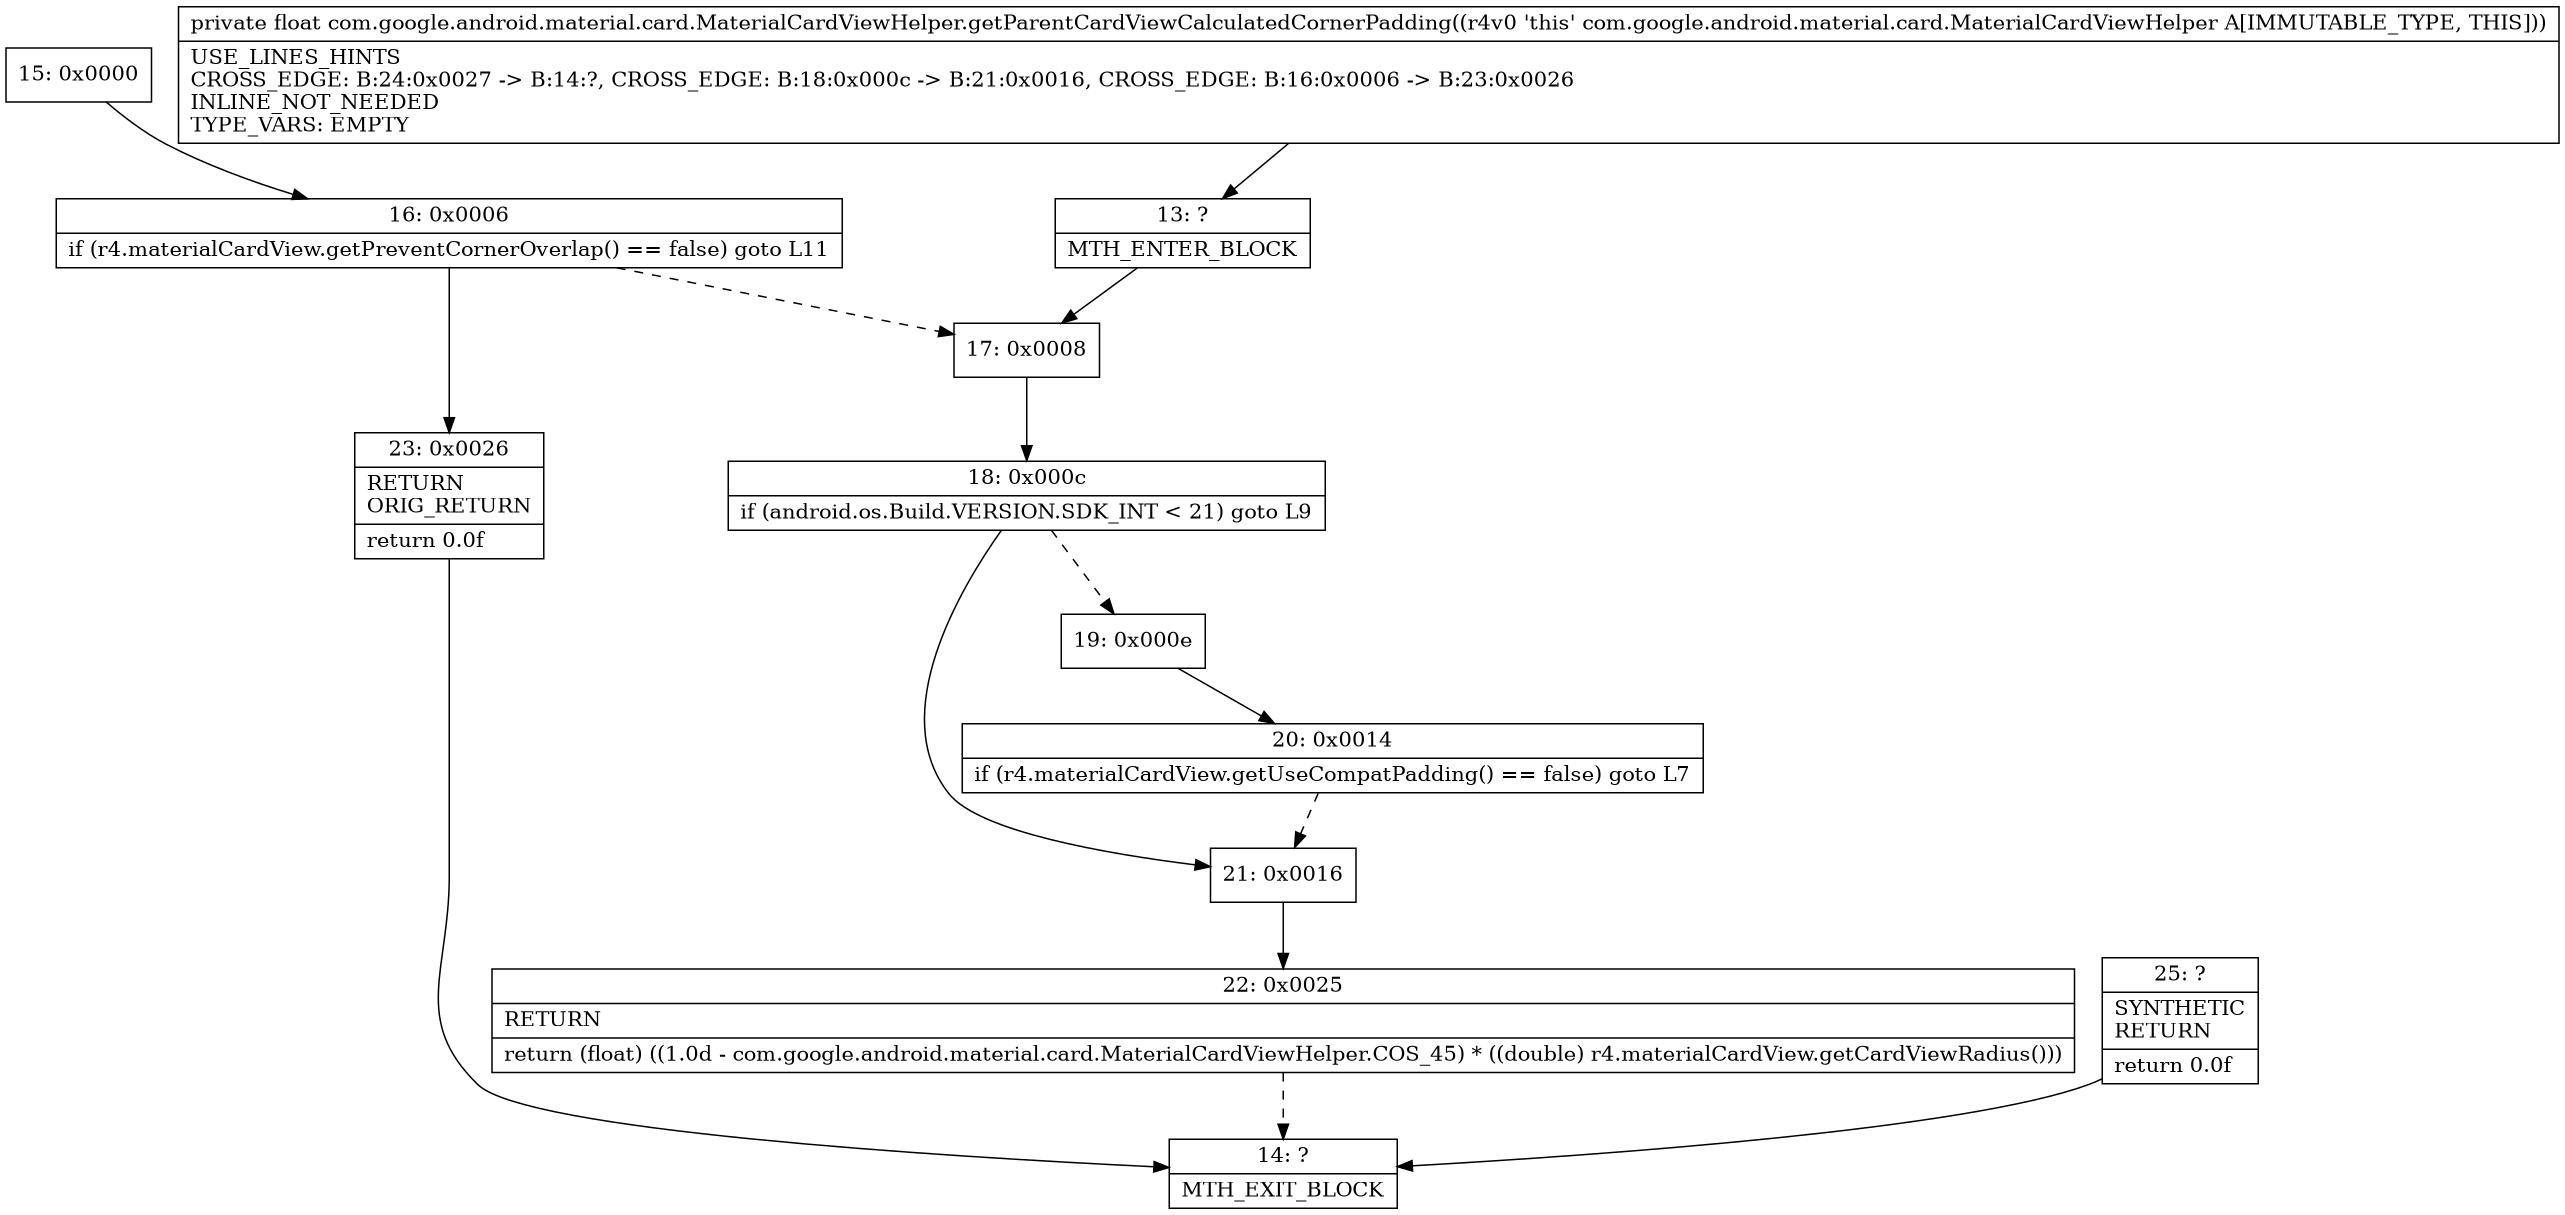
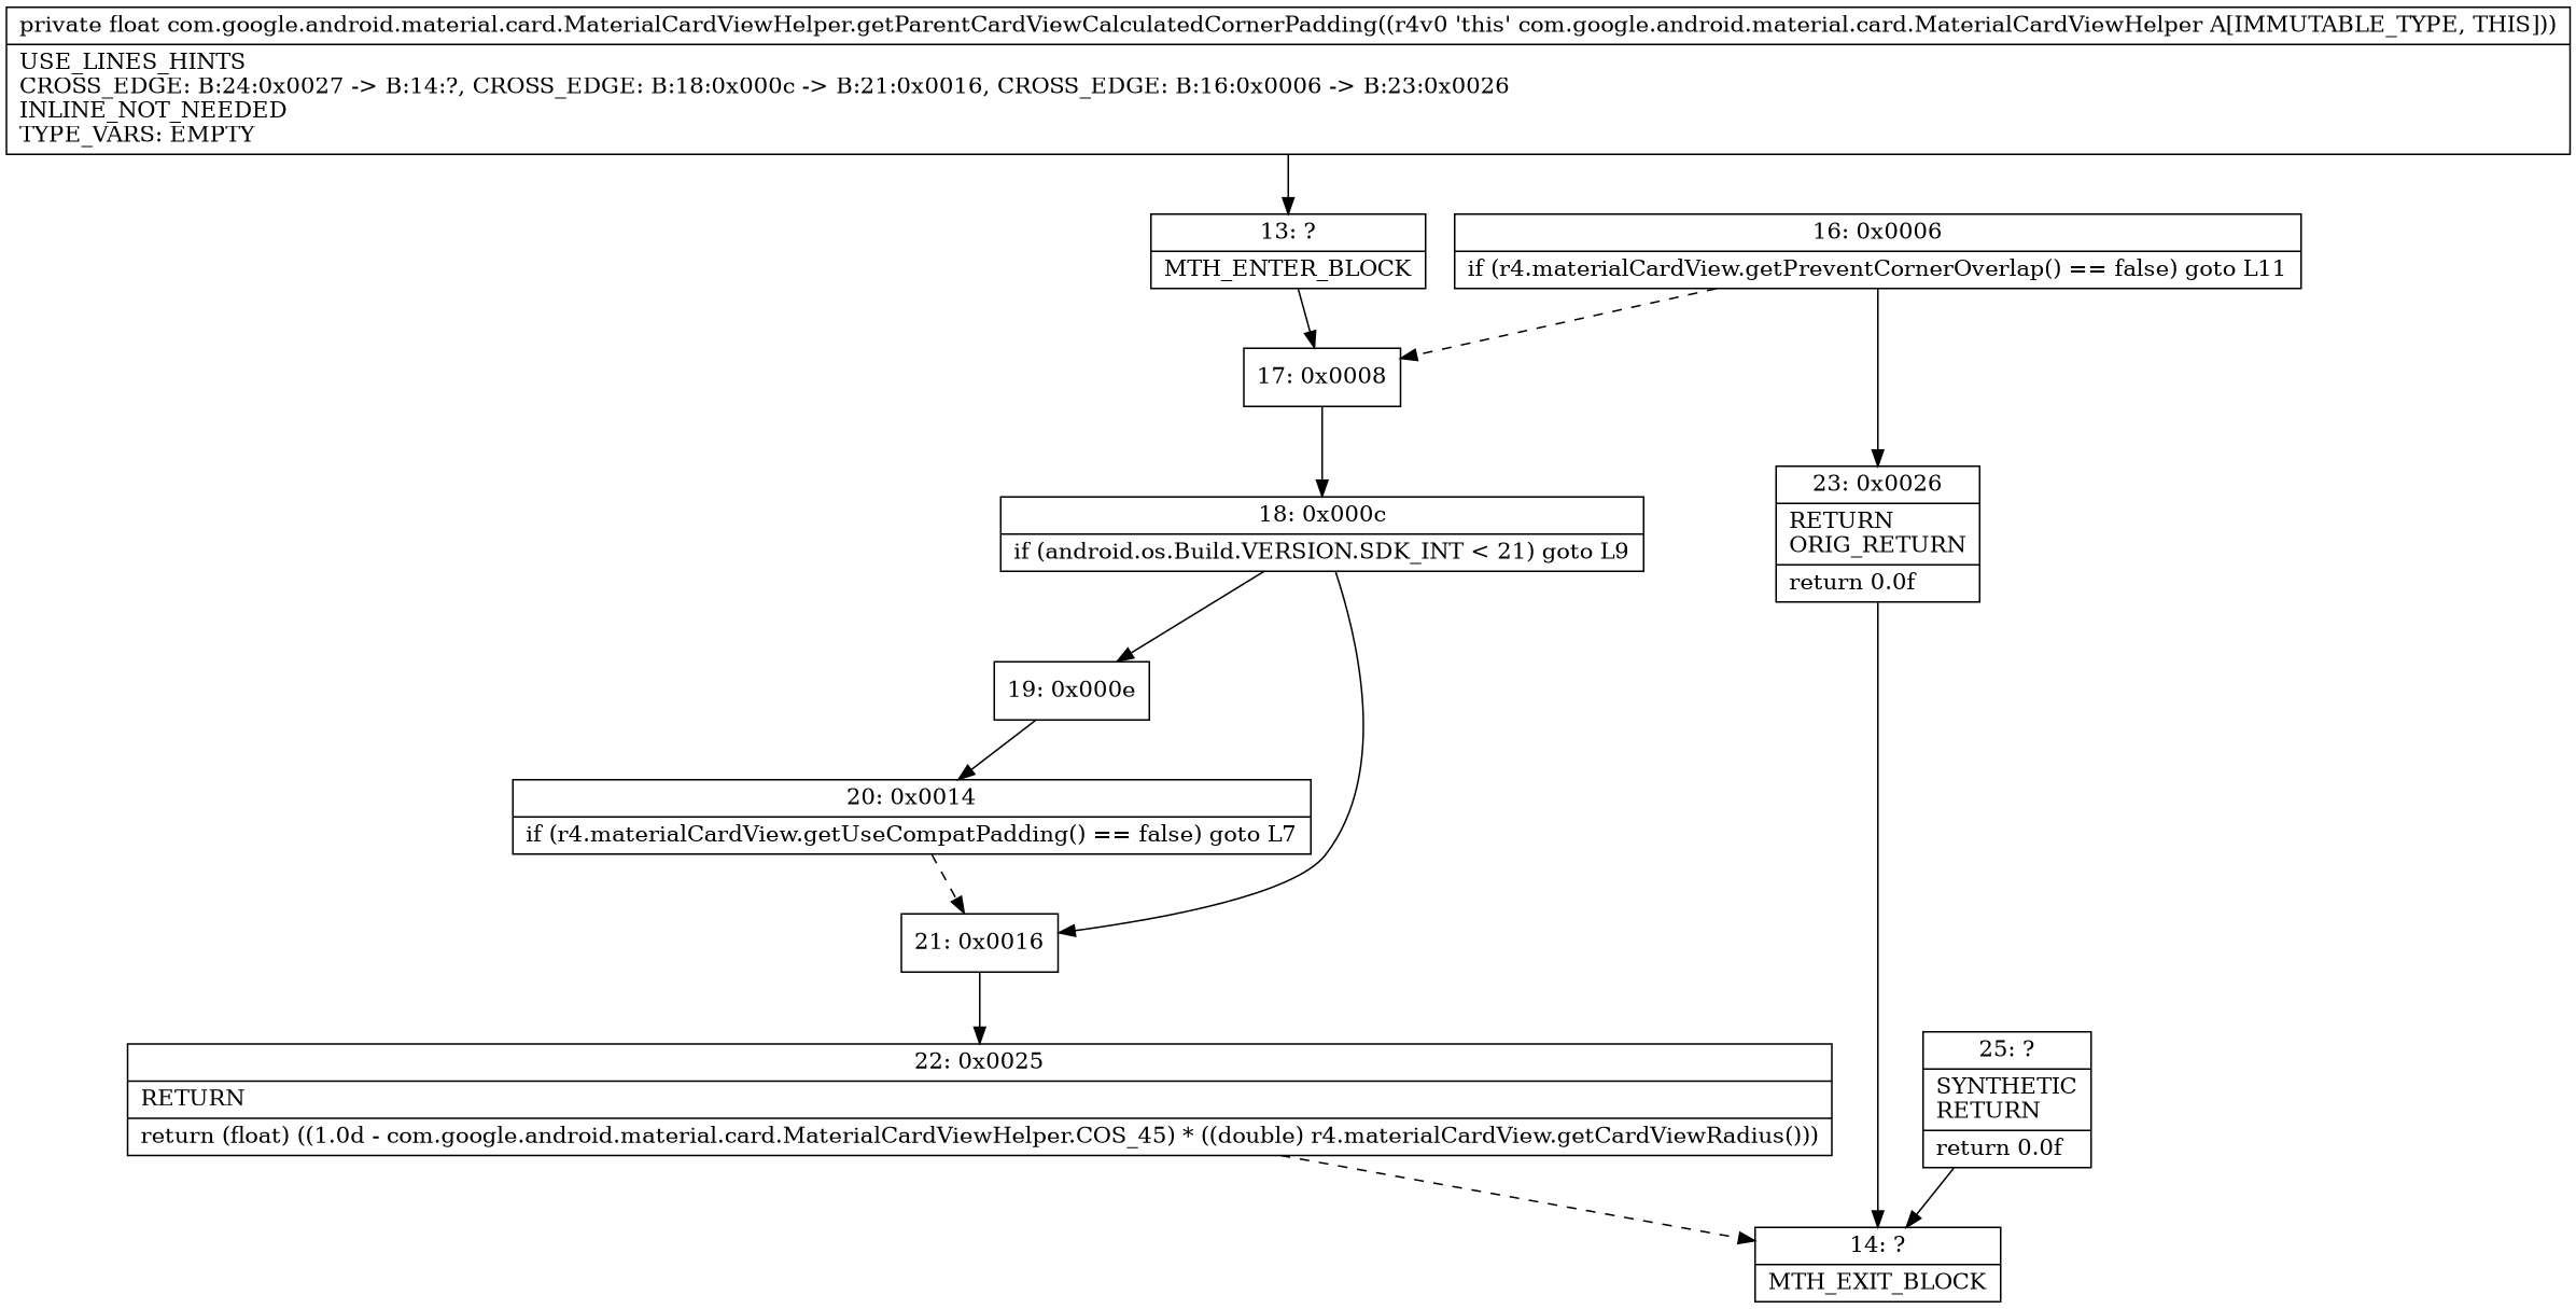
  digraph {
    node [shape=record]
    n1 [label="{13\:\ ?|MTH_ENTER_BLOCK\l}"]
    n2 [label="{17\:\ 0x0008}"]
-   n3 [label="{15\:\ 0x0000}"]
    n4 [label="{16\:\ 0x0006|if (r4.materialCardView.getPreventCornerOverlap() == false) goto L11\l}"]
    n5 [label="{23\:\ 0x0026|RETURN\lORIG_RETURN\l|return 0.0f\l}"]
    n6 [label="{18\:\ 0x000c|if (android.os.Build.VERSION.SDK_INT \< 21) goto L9\l}"]
    n7 [label="{14\:\ ?|MTH_EXIT_BLOCK\l}"]
    n8 [label="{19\:\ 0x000e}"]
    n9 [label="{21\:\ 0x0016}"]
    n10 [label="{20\:\ 0x0014|if (r4.materialCardView.getUseCompatPadding() == false) goto L7\l}"]
    n11 [label="{22\:\ 0x0025|RETURN\l|return (float) ((1.0d \- com.google.android.material.card.MaterialCardViewHelper.COS_45) * ((double) r4.materialCardView.getCardViewRadius()))\l}"]
    n12 [label="{25\:\ ?|SYNTHETIC\lRETURN\l|return 0.0f\l}"]
    n13 [label="{private float com.google.android.material.card.MaterialCardViewHelper.getParentCardViewCalculatedCornerPadding((r4v0 'this' com.google.android.material.card.MaterialCardViewHelper A[IMMUTABLE_TYPE, THIS]))  | USE_LINES_HINTS\lCROSS_EDGE: B:24:0x0027 \-\> B:14:?, CROSS_EDGE: B:18:0x000c \-\> B:21:0x0016, CROSS_EDGE: B:16:0x0006 \-\> B:23:0x0026\lINLINE_NOT_NEEDED\lTYPE_VARS: EMPTY\l}"]
    n1 -> n2
    n2 -> n6
-   n3 -> n4
    n4 -> n2 [style=dashed]
    n4 -> n5
    n5 -> n7
-   n6 -> n8 [style=dashed]
+   n6 -> n8 [style=solid]
    n6 -> n9
    n8 -> n10
    n9 -> n11
    n10 -> n9 [style=dashed]
    n11 -> n7 [style=dashed]
    n12 -> n7
    n13 -> n1
  }
